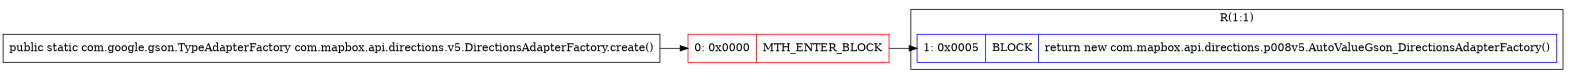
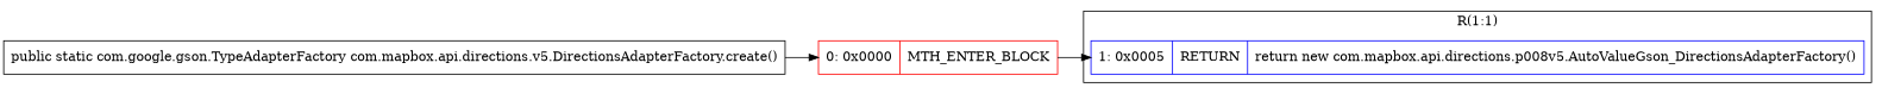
  digraph {
    rankdir=LR
    node [shape=record]
-   n1 [color=blue label="{1\:\ 0x0005|BLOCK\l|return new com.mapbox.api.directions.p008v5.AutoValueGson_DirectionsAdapterFactory()\l}"]
+   n1 [color=blue label="{1\:\ 0x0005|RETURN\l|return new com.mapbox.api.directions.p008v5.AutoValueGson_DirectionsAdapterFactory()\l}"]
    n2 [color=red label="{0\:\ 0x0000|MTH_ENTER_BLOCK\l}"]
    n3 [label="{public static com.google.gson.TypeAdapterFactory com.mapbox.api.directions.v5.DirectionsAdapterFactory.create() }"]
    subgraph cluster_1 {
      label="R(1:1)"
      n1
    }
    n2 -> n1
    n3 -> n2
  }
